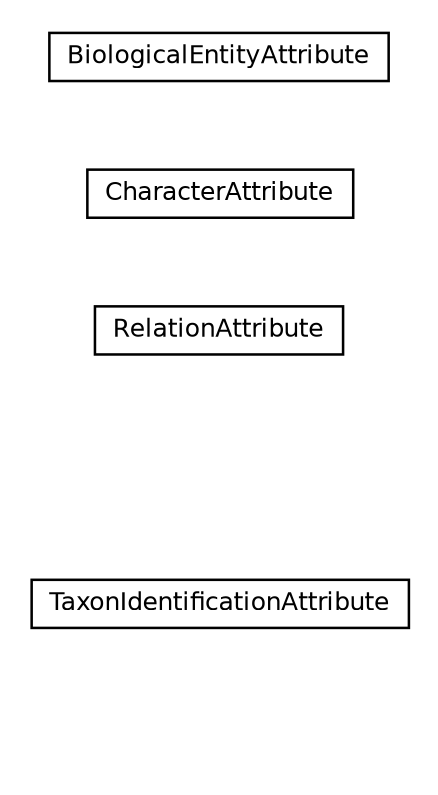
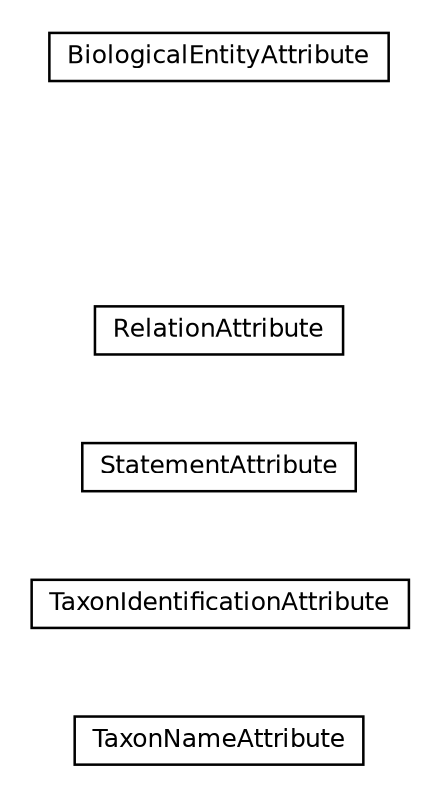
  digraph {
    nodesep=0.25
    ranksep=0.5
    rankdir=LR
    fontname="DejaVu Sans"
    node [fontcolor=black fontname="DejaVu Sans" fontsize=10.0 shape=plaintext]
+   n1 [label=<<table title="edu.arizona.biosemantics.semanticmarkup.markupelement.description.model.attributes.TaxonNameAttribute" border="0" cellborder="1" cellspacing="0" cellpadding="2" port="p" href="./TaxonNameAttribute.html"> 		<tr><td><table border="0" cellspacing="0" cellpadding="1"> <tr><td align="center" balign="center"> TaxonNameAttribute </td></tr> 		</table></td></tr> 		</table>>]
    n2 [label=<<table title="edu.arizona.biosemantics.semanticmarkup.markupelement.description.model.attributes.TaxonIdentificationAttribute" border="0" cellborder="1" cellspacing="0" cellpadding="2" port="p" href="./TaxonIdentificationAttribute.html"> 		<tr><td><table border="0" cellspacing="0" cellpadding="1"> <tr><td align="center" balign="center"> TaxonIdentificationAttribute </td></tr> 		</table></td></tr> 		</table>>]
+   n3 [label=<<table title="edu.arizona.biosemantics.semanticmarkup.markupelement.description.model.attributes.StatementAttribute" border="0" cellborder="1" cellspacing="0" cellpadding="2" port="p" href="./StatementAttribute.html"> 		<tr><td><table border="0" cellspacing="0" cellpadding="1"> <tr><td align="center" balign="center"> StatementAttribute </td></tr> 		</table></td></tr> 		</table>>]
    n4 [label=<<table title="edu.arizona.biosemantics.semanticmarkup.markupelement.description.model.attributes.RelationAttribute" border="0" cellborder="1" cellspacing="0" cellpadding="2" port="p" href="./RelationAttribute.html"> 		<tr><td><table border="0" cellspacing="0" cellpadding="1"> <tr><td align="center" balign="center"> RelationAttribute </td></tr> 		</table></td></tr> 		</table>>]
-   n5 [label=<<table title="edu.arizona.biosemantics.semanticmarkup.markupelement.description.model.attributes.CharacterAttribute" border="0" cellborder="1" cellspacing="0" cellpadding="2" port="p" href="./CharacterAttribute.html"> 		<tr><td><table border="0" cellspacing="0" cellpadding="1"> <tr><td align="center" balign="center"> CharacterAttribute </td></tr> 		</table></td></tr> 		</table>>]
    n6 [label=<<table title="edu.arizona.biosemantics.semanticmarkup.markupelement.description.model.attributes.BiologicalEntityAttribute" border="0" cellborder="1" cellspacing="0" cellpadding="2" port="p" href="./BiologicalEntityAttribute.html"> 		<tr><td><table border="0" cellspacing="0" cellpadding="1"> <tr><td align="center" balign="center"> BiologicalEntityAttribute </td></tr> 		</table></td></tr> 		</table>>]
  }
